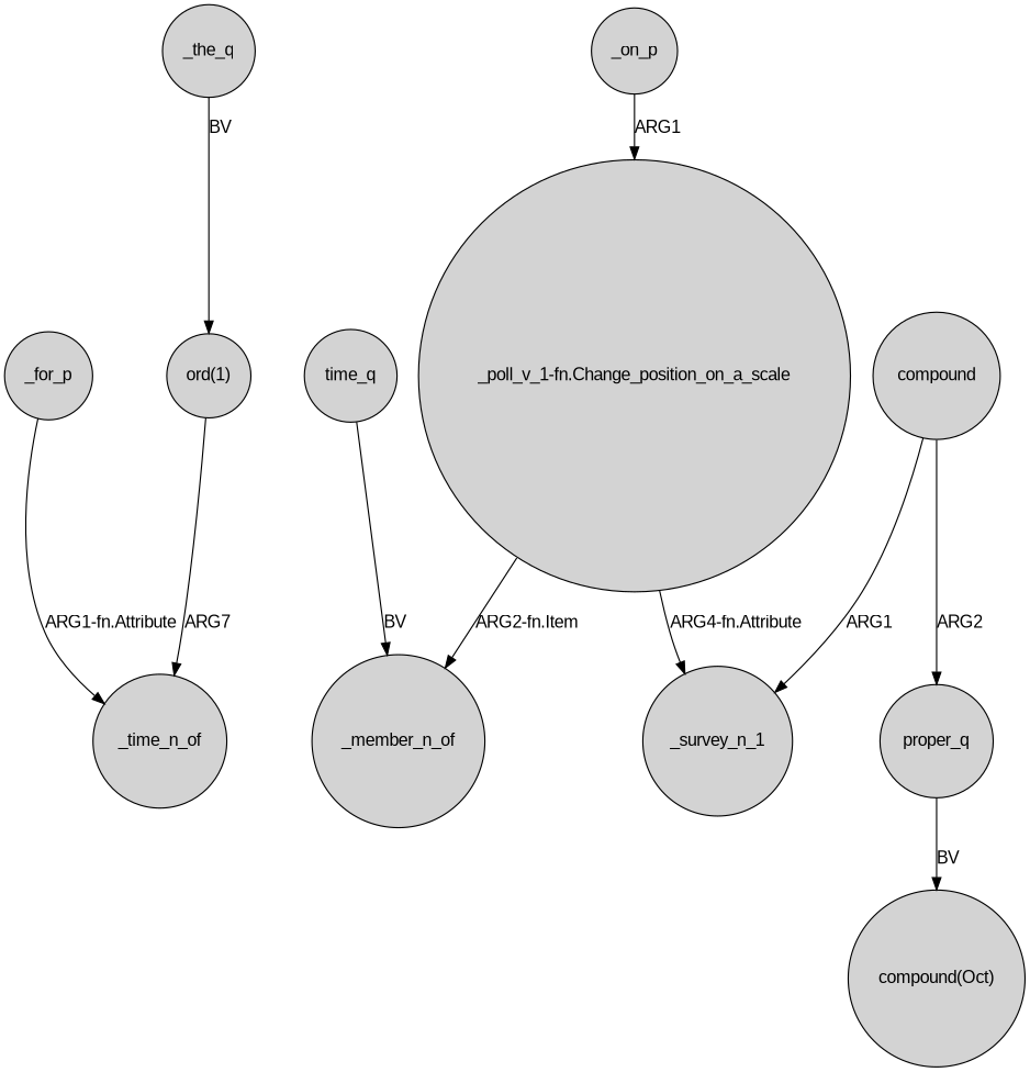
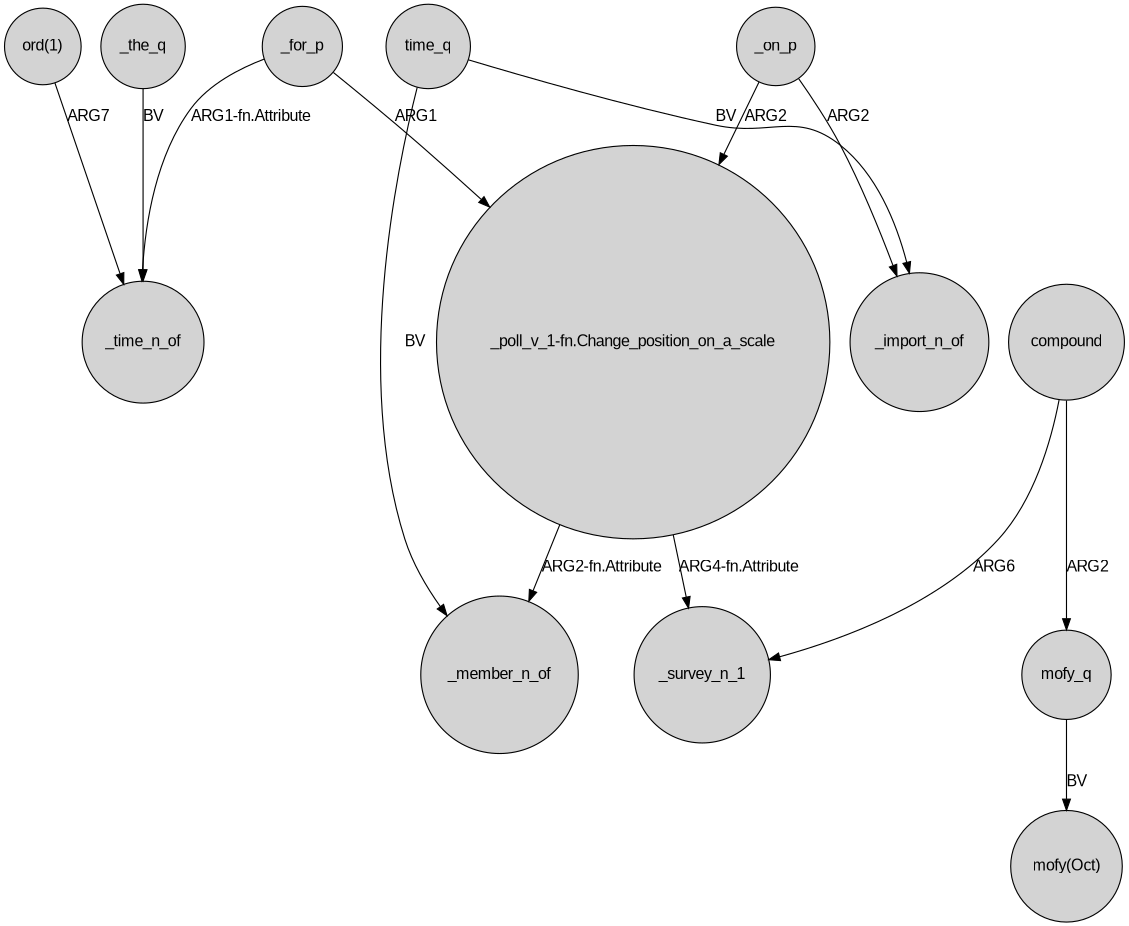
  digraph {
    fontname="Liberation Sans"
    node [fontname="Liberation Sans" shape=circle style=filled]
    edge [fontname="Liberation Sans"]
    "ord(1)"
    _time_n_of
    n3 [label=time_q]
+   _import_n_of
    _member_n_of
    _for_p
    "_poll_v_1-fn.Change_position_on_a_scale"
    _survey_n_1
-   proper_q
-   "mofy(Oct)" [label="compound(Oct)"]
+   proper_q [label=mofy_q]
+   "mofy(Oct)"
    compound
    _the_q
    _on_p
    "ord(1)" -> _time_n_of [label=ARG7]
+   n3 -> _import_n_of [label=BV]
    n3 -> _member_n_of [label=BV]
    _for_p -> _time_n_of [label="ARG1-fn.Attribute"]
-   "_poll_v_1-fn.Change_position_on_a_scale" -> _member_n_of [label="ARG2-fn.Item"]
+   _for_p -> "_poll_v_1-fn.Change_position_on_a_scale" [label=ARG1]
+   "_poll_v_1-fn.Change_position_on_a_scale" -> _member_n_of [label="ARG2-fn.Attribute"]
    "_poll_v_1-fn.Change_position_on_a_scale" -> _survey_n_1 [label="ARG4-fn.Attribute"]
    proper_q -> "mofy(Oct)" [label=BV]
-   compound -> _survey_n_1 [label=ARG1]
+   compound -> _survey_n_1 [label=ARG6]
    compound -> proper_q [label=ARG2]
-   _the_q -> "ord(1)" [label=BV]
-   _on_p -> "_poll_v_1-fn.Change_position_on_a_scale" [label=ARG1]
+   _the_q -> _time_n_of [label=BV]
+   _on_p -> _import_n_of [label=ARG2]
+   _on_p -> "_poll_v_1-fn.Change_position_on_a_scale" [label=ARG2]
  }
